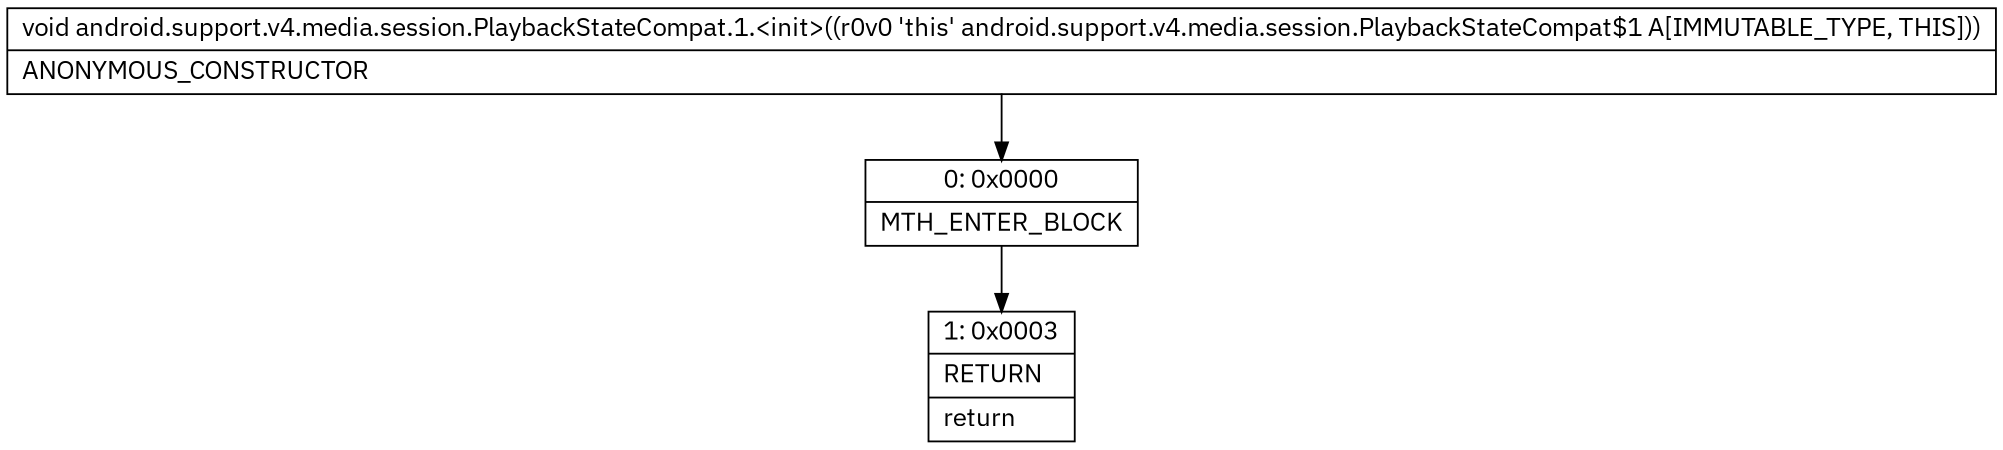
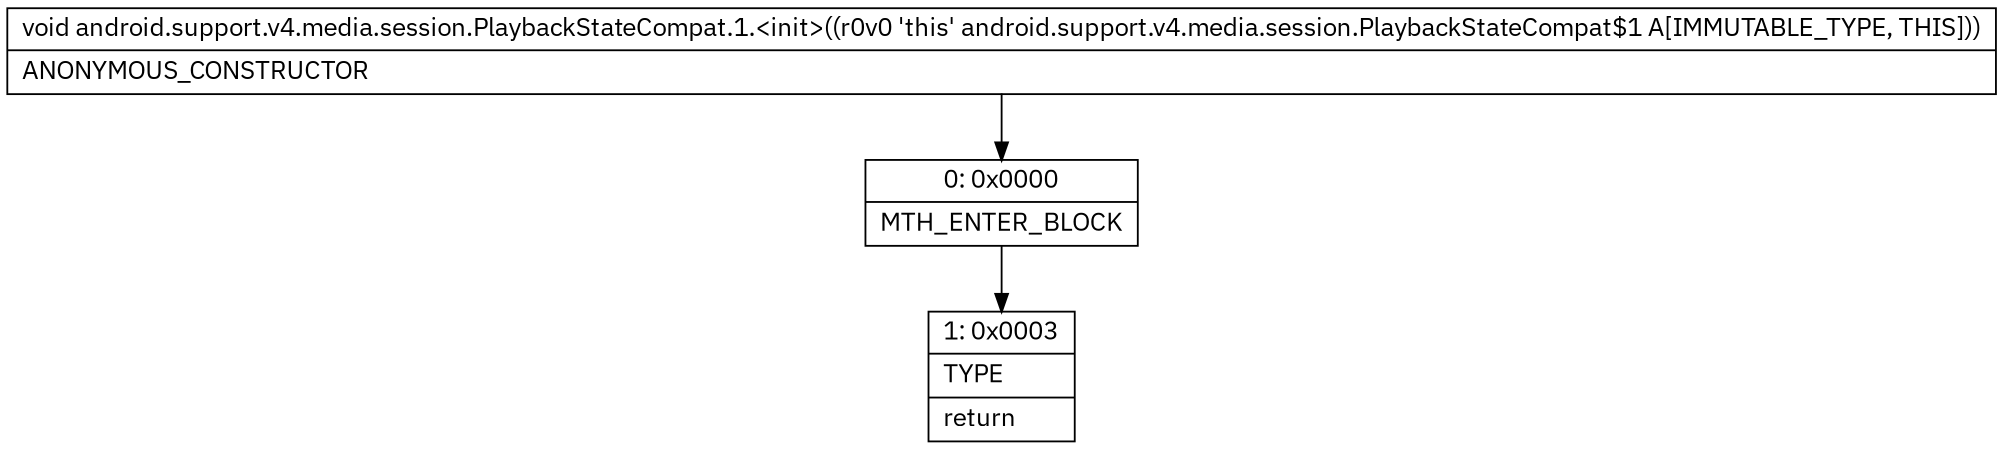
  digraph {
    fontname="IBM Plex Sans"
    node [shape=record fontname="IBM Plex Sans"]
    edge [fontname="IBM Plex Sans"]
    n1 [label="{0\:\ 0x0000|MTH_ENTER_BLOCK\l}"]
-   n2 [label="{1\:\ 0x0003|RETURN\l|return\l}"]
+   n2 [label="{1\:\ 0x0003|TYPE\l|return\l}"]
    n3 [label="{void android.support.v4.media.session.PlaybackStateCompat.1.\<init\>((r0v0 'this' android.support.v4.media.session.PlaybackStateCompat$1 A[IMMUTABLE_TYPE, THIS]))  | ANONYMOUS_CONSTRUCTOR\l}"]
    n1 -> n2
    n3 -> n1
  }
